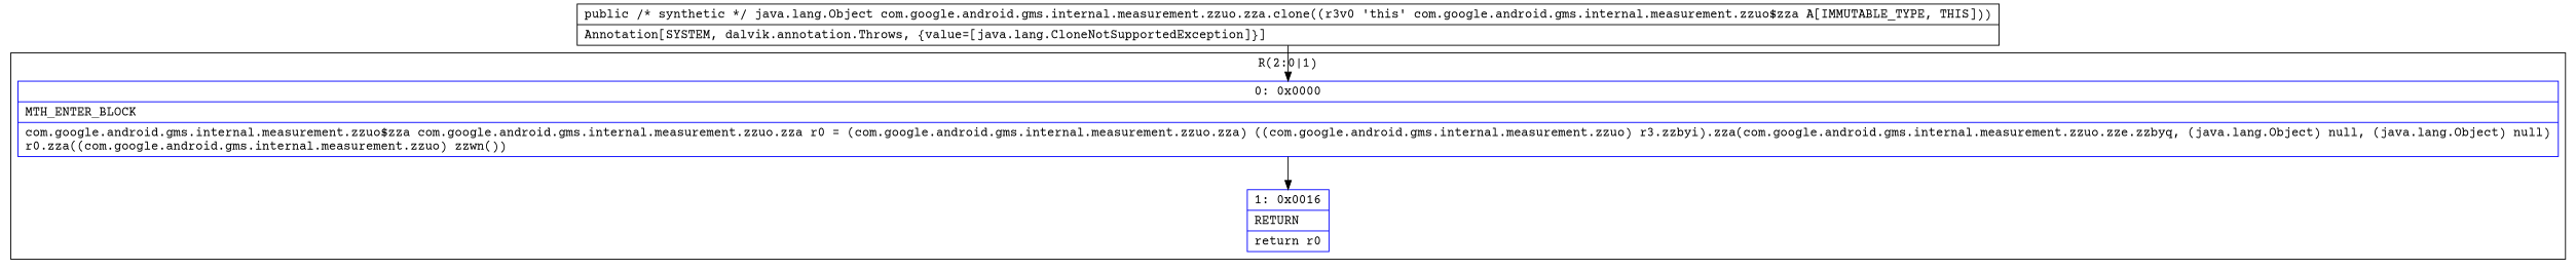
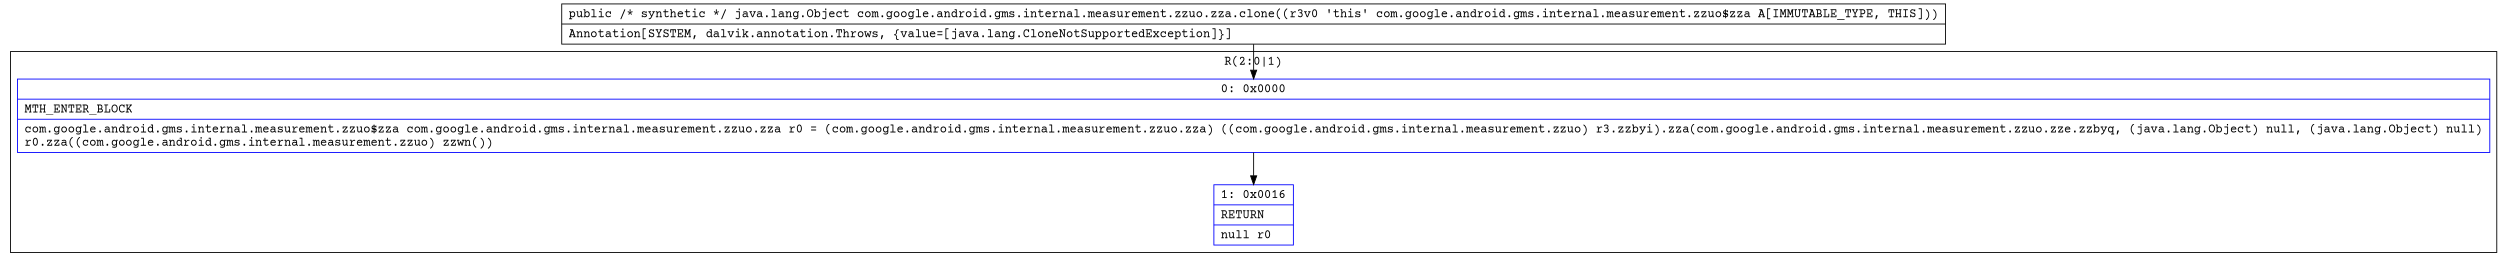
  digraph {
    fontname="Courier Prime"
    node [color=blue shape=record fontname="Courier Prime"]
    edge [fontname="Courier Prime"]
    n1 [label="{0\:\ 0x0000|MTH_ENTER_BLOCK\l|com.google.android.gms.internal.measurement.zzuo$zza com.google.android.gms.internal.measurement.zzuo.zza r0 = (com.google.android.gms.internal.measurement.zzuo.zza) ((com.google.android.gms.internal.measurement.zzuo) r3.zzbyi).zza(com.google.android.gms.internal.measurement.zzuo.zze.zzbyq, (java.lang.Object) null, (java.lang.Object) null)\lr0.zza((com.google.android.gms.internal.measurement.zzuo) zzwn())\l}"]
-   n2 [label="{1\:\ 0x0016|RETURN\l|return r0\l}"]
+   n2 [label="{1\:\ 0x0016|RETURN\l|null r0\l}"]
    n3 [label="{public \/* synthetic *\/ java.lang.Object com.google.android.gms.internal.measurement.zzuo.zza.clone((r3v0 'this' com.google.android.gms.internal.measurement.zzuo$zza A[IMMUTABLE_TYPE, THIS]))  | Annotation[SYSTEM, dalvik.annotation.Throws, \{value=[java.lang.CloneNotSupportedException]\}]\l}" color=""]
    subgraph cluster_1 {
      label="R(2:0|1)"
      n1
      n2
    }
    n1 -> n2
    n3 -> n1
  }
